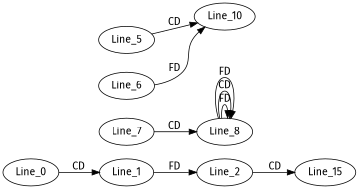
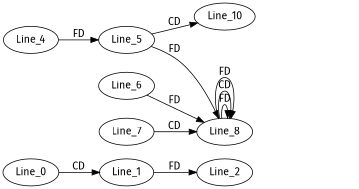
  digraph {
    fontname="Fira Sans"
    rankdir=LR
    node [fontname="Fira Sans"]
    edge [fontname="Fira Sans"]
    Line_0
    Line_1
    Line_2
-   Line_15
+   Line_4
    Line_5
    Line_8
    Line_10
    Line_7
    Line_6
    Line_0 -> Line_1 [label=CD]
    Line_1 -> Line_2 [label=FD]
-   Line_2 -> Line_15 [label=CD]
+   Line_4 -> Line_5 [label=FD]
+   Line_5 -> Line_8 [label=FD]
    Line_5 -> Line_10 [label=CD]
    Line_8 -> Line_8 [label=FD]
    Line_8 -> Line_8 [label=CD]
    Line_8 -> Line_8 [label=FD]
    Line_7 -> Line_8 [label=CD]
-   Line_6 -> Line_10 [label=FD]
+   Line_6 -> Line_8 [label=FD]
  }
